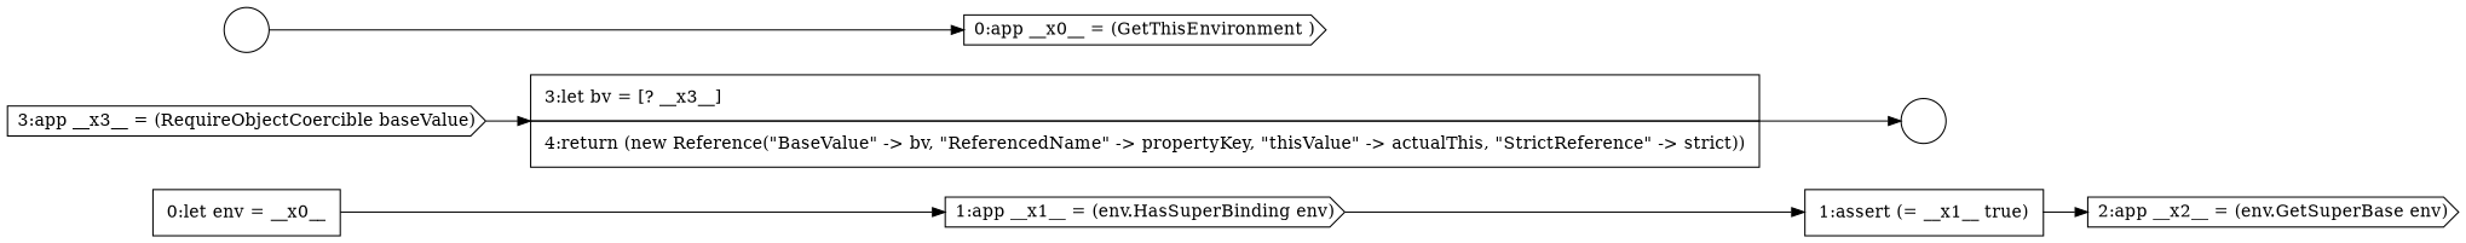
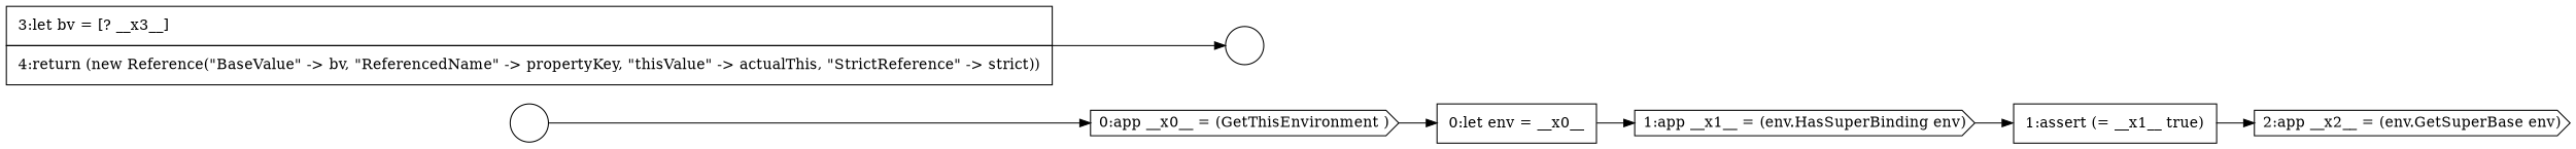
  digraph {
    rankdir=LR
    node [color=black fillcolor=white shape=cds style=filled]
    edge [color=black]
    n1 [label=<<font color="black">     <table border="0" cellborder="1" cellspacing="0" cellpadding="10">       <tr><td align="left">0:let env = __x0__</td></tr>     </table>   </font>> margin=0 shape=none]
    n2 [label=<<font color="black">1:app __x1__ = (env.HasSuperBinding env)</font>>]
    n3 [label=<<font color="black">     <table border="0" cellborder="1" cellspacing="0" cellpadding="10">       <tr><td align="left">1:assert (= __x1__ true)</td></tr>     </table>   </font>> margin=0 shape=none]
    n4 [label=<<font color="black">     <table border="0" cellborder="1" cellspacing="0" cellpadding="10">       <tr><td align="left">3:let bv = [? __x3__]</td></tr>       <tr><td align="left">4:return (new Reference(&quot;BaseValue&quot; -&gt; bv, &quot;ReferencedName&quot; -&gt; propertyKey, &quot;thisValue&quot; -&gt; actualThis, &quot;StrictReference&quot; -&gt; strict))</td></tr>     </table>   </font>> margin=0 shape=none]
    n5 [label=" " shape=circle]
    n6 [label=<<font color="black">2:app __x2__ = (env.GetSuperBase env)</font>>]
-   n7 [label=<<font color="black">3:app __x3__ = (RequireObjectCoercible baseValue)</font>>]
    n8 [label=" " shape=circle]
    n9 [label=<<font color="black">0:app __x0__ = (GetThisEnvironment )</font>>]
    n1 -> n2
    n2 -> n3
    n3 -> n6
    n4 -> n5
-   n7 -> n4
    n8 -> n9
+   n9 -> n1
  }
